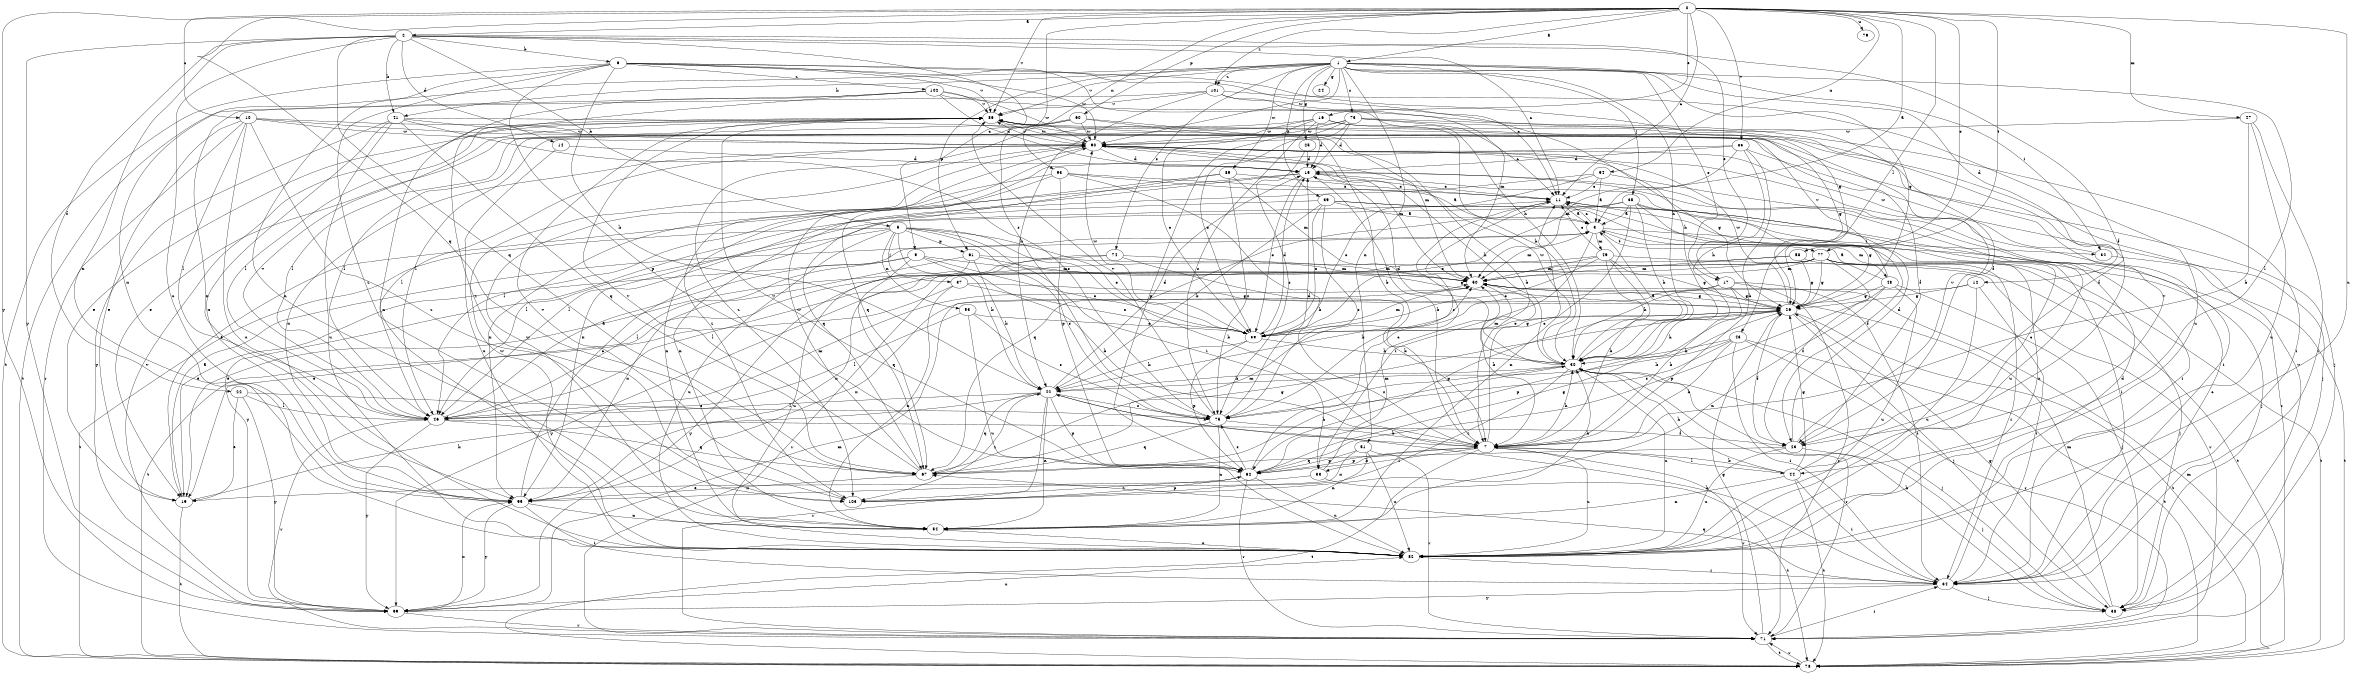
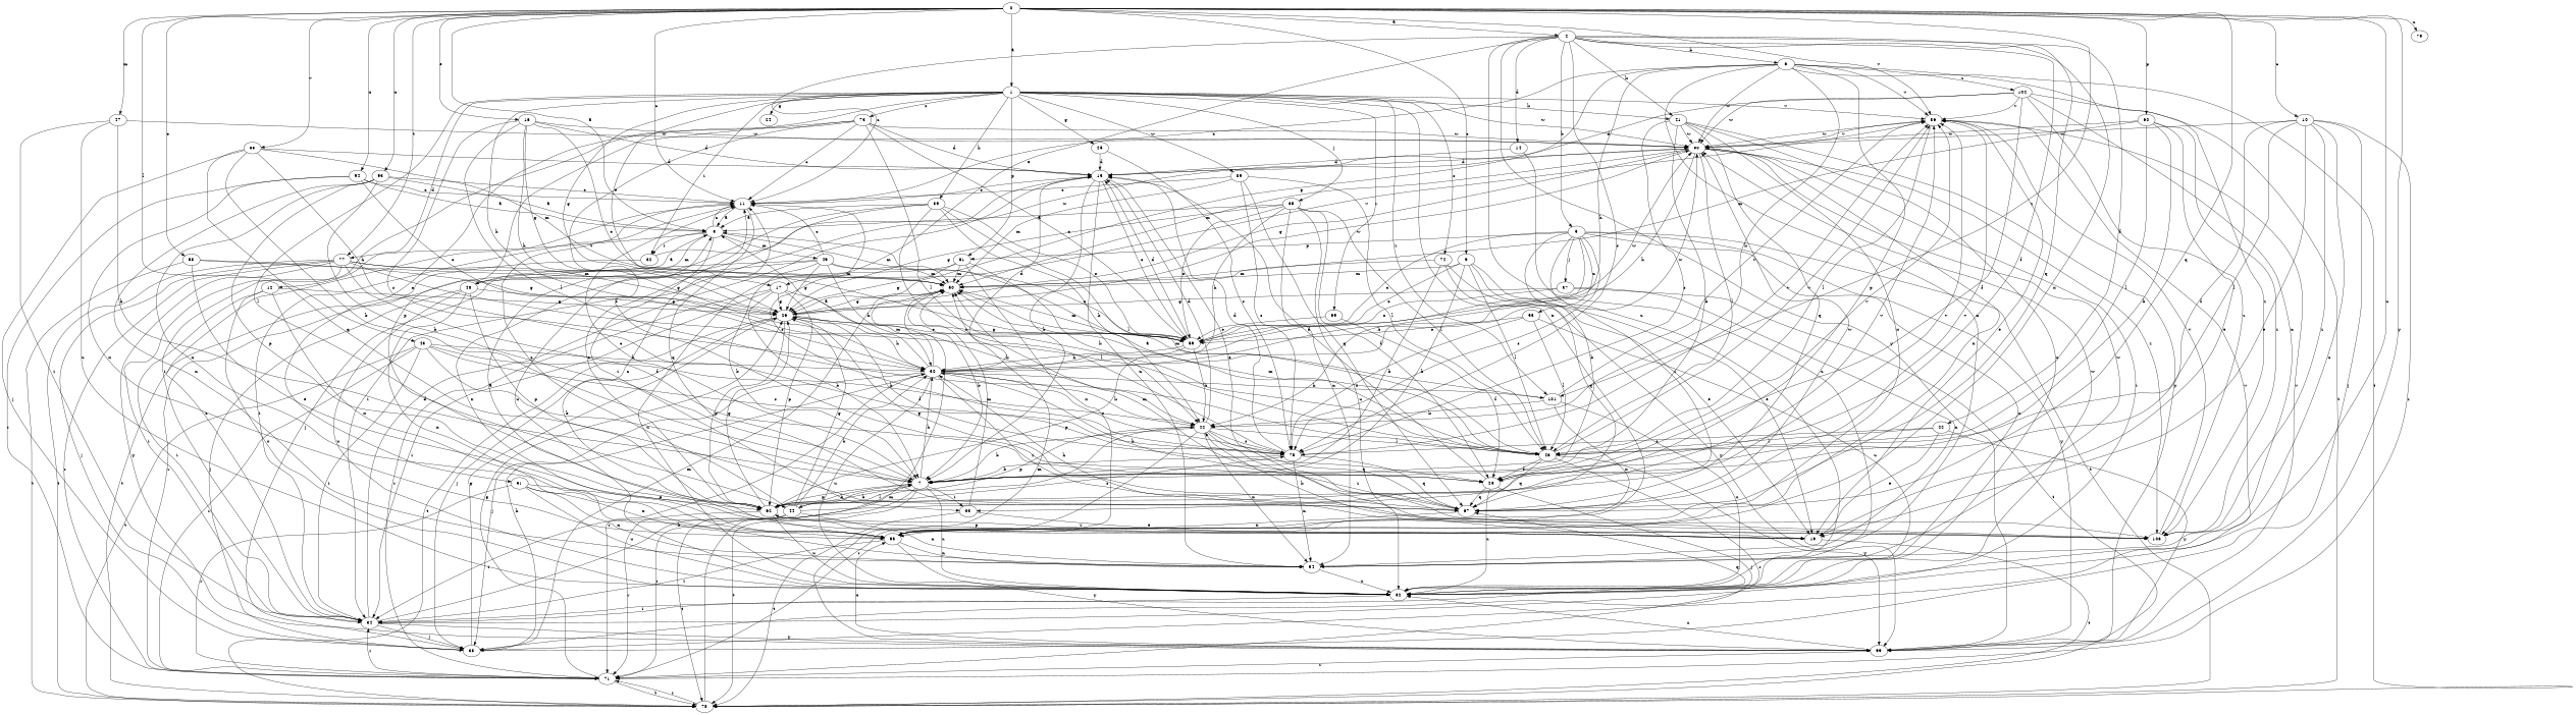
  strict digraph {
    0
    1
    2
    3
    9
    10
    11
    16
    43
    47
    58
    60
    67
    77
    79
    82
    85
    86
    93
    94
    99
    101
    12
    17
    24
    25
    26
    30
    32
    35
    39
    41
    44
    51
    61
+   69
    73
    74
    89
    90
    95
    5
    6
    14
    22
    23
    75
    33
    48
    49
    50
    7
    59
    19
    46
    71
    103
    38
    34
    15
    42
    78
    54
    62
    37
    53
    102
    0 -> 1 [label=a]
    0 -> 2 [label=a]
    0 -> 3 [label=a]
    0 -> 9 [label=c]
    0 -> 10 [label=c]
    0 -> 11 [label=c]
    0 -> 16 [label=e]
    0 -> 43 [label=l]
    0 -> 47 [label=m]
    0 -> 58 [label=o]
    0 -> 60 [label=p]
    0 -> 67 [label=q]
    0 -> 77 [label=t]
    0 -> 79 [label=u]
    0 -> 82 [label=u]
    0 -> 85 [label=v]
    0 -> 86 [label=v]
    0 -> 93 [label=x]
    0 -> 94 [label=x]
    0 -> 99 [label=y]
    0 -> 101 [label=z]
    1 -> 86 [label=v]
    1 -> 101 [label=z]
    1 -> 12 [label=d]
    1 -> 17 [label=e]
    1 -> 24 [label=g]
    1 -> 25 [label=g]
    1 -> 26 [label=g]
    1 -> 30 [label=h]
    1 -> 32 [label=i]
    1 -> 35 [label=j]
    1 -> 39 [label=k]
    1 -> 41 [label=k]
    1 -> 44 [label=l]
    1 -> 51 [label=n]
    1 -> 61 [label=p]
+   1 -> 69 [label=r]
    1 -> 73 [label=s]
    1 -> 74 [label=s]
    1 -> 89 [label=w]
    1 -> 90 [label=w]
    1 -> 95 [label=x]
    2 -> 11 [label=c]
    2 -> 67 [label=q]
    2 -> 82 [label=u]
    2 -> 99 [label=y]
    2 -> 17 [label=e]
    2 -> 41 [label=k]
    2 -> 95 [label=x]
    2 -> 5 [label=b]
    2 -> 6 [label=b]
    2 -> 14 [label=d]
    2 -> 22 [label=f]
    2 -> 23 [label=f]
    2 -> 75 [label=s]
    3 -> 11 [label=c]
    3 -> 77 [label=t]
    3 -> 32 [label=i]
    3 -> 33 [label=i]
    3 -> 48 [label=m]
    3 -> 49 [label=m]
    3 -> 50 [label=m]
    9 -> 67 [label=q]
    9 -> 50 [label=m]
    9 -> 7 [label=b]
    9 -> 59 [label=o]
    9 -> 19 [label=e]
    9 -> 46 [label=l]
    10 -> 82 [label=u]
    10 -> 90 [label=w]
    10 -> 23 [label=f]
    10 -> 19 [label=e]
    10 -> 46 [label=l]
    10 -> 71 [label=r]
    10 -> 103 [label=z]
    10 -> 38 [label=j]
    11 -> 3 [label=a]
    11 -> 67 [label=q]
    11 -> 75 [label=s]
    11 -> 34 [label=i]
    16 -> 26 [label=g]
    16 -> 30 [label=h]
    16 -> 90 [label=w]
    16 -> 75 [label=s]
    16 -> 59 [label=o]
    16 -> 46 [label=l]
    16 -> 15 [label=d]
    43 -> 30 [label=h]
    43 -> 75 [label=s]
    43 -> 7 [label=b]
    43 -> 71 [label=r]
    43 -> 34 [label=i]
    43 -> 42 [label=k]
    43 -> 78 [label=t]
    47 -> 82 [label=u]
    47 -> 90 [label=w]
    47 -> 7 [label=b]
    47 -> 34 [label=i]
    58 -> 26 [label=g]
    58 -> 50 [label=m]
    58 -> 19 [label=e]
    58 -> 78 [label=t]
    60 -> 90 [label=w]
    60 -> 50 [label=m]
    60 -> 7 [label=b]
    60 -> 19 [label=e]
    60 -> 46 [label=l]
    60 -> 103 [label=z]
    67 -> 86 [label=v]
    67 -> 26 [label=g]
    67 -> 30 [label=h]
    67 -> 90 [label=w]
    67 -> 95 [label=x]
    67 -> 50 [label=m]
    77 -> 99 [label=y]
    77 -> 26 [label=g]
    77 -> 23 [label=f]
    77 -> 50 [label=m]
    77 -> 46 [label=l]
    77 -> 71 [label=r]
    77 -> 38 [label=j]
    77 -> 34 [label=i]
    77 -> 78 [label=t]
    82 -> 90 [label=w]
    82 -> 34 [label=i]
    85 -> 67 [label=q]
    85 -> 30 [label=h]
    85 -> 50 [label=m]
    85 -> 7 [label=b]
    85 -> 38 [label=j]
    85 -> 15 [label=d]
    86 -> 90 [label=w]
    86 -> 19 [label=e]
    86 -> 46 [label=l]
    93 -> 3 [label=a]
    93 -> 11 [label=c]
    93 -> 95 [label=x]
    93 -> 7 [label=b]
    93 -> 54 [label=n]
    93 -> 62 [label=p]
    94 -> 3 [label=a]
    94 -> 11 [label=c]
    94 -> 95 [label=x]
    94 -> 59 [label=o]
    94 -> 71 [label=r]
    99 -> 82 [label=u]
    99 -> 86 [label=v]
    99 -> 95 [label=x]
    99 -> 50 [label=m]
    99 -> 71 [label=r]
    101 -> 82 [label=u]
    101 -> 86 [label=v]
-   101 -> 30 [label=h]
+   30 -> 101 [label=h]
    101 -> 95 [label=x]
    101 -> 50 [label=m]
    101 -> 42 [label=k]
    12 -> 82 [label=u]
    12 -> 26 [label=g]
    12 -> 95 [label=x]
    12 -> 34 [label=i]
    17 -> 26 [label=g]
    17 -> 7 [label=b]
    17 -> 71 [label=r]
    17 -> 34 [label=i]
    17 -> 42 [label=k]
    17 -> 62 [label=p]
    25 -> 75 [label=s]
    25 -> 15 [label=d]
    26 -> 30 [label=h]
    26 -> 90 [label=w]
    26 -> 23 [label=f]
    26 -> 59 [label=o]
    26 -> 38 [label=j]
    26 -> 78 [label=t]
    26 -> 62 [label=p]
    30 -> 3 [label=a]
    30 -> 82 [label=u]
    30 -> 90 [label=w]
    30 -> 75 [label=s]
    30 -> 50 [label=m]
    30 -> 71 [label=r]
    30 -> 103 [label=z]
    30 -> 38 [label=j]
    30 -> 15 [label=d]
    30 -> 42 [label=k]
    32 -> 90 [label=w]
    32 -> 78 [label=t]
    35 -> 3 [label=a]
    35 -> 82 [label=u]
    35 -> 26 [label=g]
    35 -> 30 [label=h]
    35 -> 23 [label=f]
    35 -> 59 [label=o]
    35 -> 46 [label=l]
    35 -> 54 [label=n]
    39 -> 3 [label=a]
    39 -> 82 [label=u]
    39 -> 75 [label=s]
    39 -> 59 [label=o]
    39 -> 46 [label=l]
    39 -> 38 [label=j]
    39 -> 42 [label=k]
    41 -> 67 [label=q]
    41 -> 82 [label=u]
    41 -> 99 [label=y]
    41 -> 90 [label=w]
    41 -> 95 [label=x]
    41 -> 75 [label=s]
    41 -> 7 [label=b]
    44 -> 11 [label=c]
    44 -> 86 [label=v]
    44 -> 26 [label=g]
    44 -> 30 [label=h]
    44 -> 7 [label=b]
    44 -> 34 [label=i]
    44 -> 78 [label=t]
    44 -> 54 [label=n]
    51 -> 82 [label=u]
    51 -> 95 [label=x]
    51 -> 71 [label=r]
    51 -> 54 [label=n]
    51 -> 62 [label=p]
    61 -> 82 [label=u]
    61 -> 26 [label=g]
    61 -> 95 [label=x]
    61 -> 50 [label=m]
    61 -> 42 [label=k]
+   69 -> 23 [label=f]
+   69 -> 59 [label=o]
    73 -> 11 [label=c]
    73 -> 90 [label=w]
    73 -> 23 [label=f]
    73 -> 59 [label=o]
    73 -> 46 [label=l]
    73 -> 34 [label=i]
    73 -> 15 [label=d]
    73 -> 62 [label=p]
    74 -> 99 [label=y]
    74 -> 50 [label=m]
    74 -> 7 [label=b]
    74 -> 19 [label=e]
    89 -> 11 [label=c]
    89 -> 67 [label=q]
    89 -> 75 [label=s]
    89 -> 50 [label=m]
    89 -> 46 [label=l]
    90 -> 86 [label=v]
    90 -> 26 [label=g]
    90 -> 30 [label=h]
    90 -> 95 [label=x]
    90 -> 50 [label=m]
    90 -> 46 [label=l]
    90 -> 103 [label=z]
    90 -> 34 [label=i]
    90 -> 15 [label=d]
    95 -> 11 [label=c]
    95 -> 99 [label=y]
    95 -> 34 [label=i]
    95 -> 54 [label=n]
    5 -> 82 [label=u]
    5 -> 99 [label=y]
    5 -> 61 [label=p]
    5 -> 75 [label=s]
    5 -> 33 [label=i]
    5 -> 7 [label=b]
    5 -> 59 [label=o]
    5 -> 42 [label=k]
    5 -> 78 [label=t]
    5 -> 37 [label=j]
    5 -> 53 [label=n]
    6 -> 11 [label=c]
    6 -> 86 [label=v]
    6 -> 26 [label=g]
    6 -> 30 [label=h]
    6 -> 90 [label=w]
    6 -> 103 [label=z]
    6 -> 42 [label=k]
    6 -> 78 [label=t]
    6 -> 54 [label=n]
    6 -> 62 [label=p]
    6 -> 102 [label=z]
    14 -> 82 [label=u]
    14 -> 15 [label=d]
    22 -> 99 [label=y]
    22 -> 75 [label=s]
    22 -> 19 [label=e]
    22 -> 46 [label=l]
    23 -> 67 [label=q]
    23 -> 82 [label=u]
    23 -> 86 [label=v]
    23 -> 38 [label=j]
    23 -> 15 [label=d]
    75 -> 67 [label=q]
    75 -> 86 [label=v]
    75 -> 7 [label=b]
    75 -> 15 [label=d]
    75 -> 54 [label=n]
    33 -> 50 [label=m]
    33 -> 19 [label=e]
    33 -> 78 [label=t]
    48 -> 3 [label=a]
    48 -> 82 [label=u]
    48 -> 86 [label=v]
    48 -> 26 [label=g]
    48 -> 38 [label=j]
    48 -> 54 [label=n]
    48 -> 62 [label=p]
    49 -> 11 [label=c]
    49 -> 26 [label=g]
    49 -> 30 [label=h]
    49 -> 95 [label=x]
    49 -> 50 [label=m]
    49 -> 7 [label=b]
    49 -> 59 [label=o]
    49 -> 71 [label=r]
    50 -> 26 [label=g]
    50 -> 7 [label=b]
    7 -> 11 [label=c]
    7 -> 82 [label=u]
    7 -> 30 [label=h]
    7 -> 44 [label=l]
    7 -> 33 [label=i]
    7 -> 71 [label=r]
    7 -> 78 [label=t]
    7 -> 62 [label=p]
    59 -> 26 [label=g]
    59 -> 30 [label=h]
    59 -> 90 [label=w]
    59 -> 50 [label=m]
    59 -> 15 [label=d]
    59 -> 42 [label=k]
    59 -> 62 [label=p]
    19 -> 3 [label=a]
    19 -> 42 [label=k]
    19 -> 78 [label=t]
    46 -> 3 [label=a]
    46 -> 67 [label=q]
    46 -> 86 [label=v]
    46 -> 99 [label=y]
    46 -> 23 [label=f]
    46 -> 50 [label=m]
    46 -> 71 [label=r]
    71 -> 26 [label=g]
    71 -> 34 [label=i]
    71 -> 78 [label=t]
    103 -> 86 [label=v]
    103 -> 30 [label=h]
    103 -> 62 [label=p]
    38 -> 86 [label=v]
    38 -> 26 [label=g]
    38 -> 30 [label=h]
    38 -> 50 [label=m]
    34 -> 11 [label=c]
    34 -> 67 [label=q]
    34 -> 99 [label=y]
    34 -> 38 [label=j]
    34 -> 15 [label=d]
    34 -> 42 [label=k]
    15 -> 11 [label=c]
    15 -> 7 [label=b]
    15 -> 59 [label=o]
    15 -> 19 [label=e]
    15 -> 34 [label=i]
    15 -> 54 [label=n]
    42 -> 67 [label=q]
    42 -> 75 [label=s]
    42 -> 7 [label=b]
    42 -> 46 [label=l]
    42 -> 71 [label=r]
    42 -> 103 [label=z]
    42 -> 15 [label=d]
    42 -> 54 [label=n]
    42 -> 62 [label=p]
    78 -> 50 [label=m]
    78 -> 71 [label=r]
    54 -> 82 [label=u]
    54 -> 90 [label=w]
    62 -> 11 [label=c]
    62 -> 82 [label=u]
    62 -> 86 [label=v]
    62 -> 26 [label=g]
    62 -> 75 [label=s]
    62 -> 7 [label=b]
    62 -> 71 [label=r]
    62 -> 103 [label=z]
    37 -> 26 [label=g]
    37 -> 59 [label=o]
    37 -> 78 [label=t]
    37 -> 54 [label=n]
    53 -> 82 [label=u]
    53 -> 75 [label=s]
    53 -> 59 [label=o]
    53 -> 46 [label=l]
    102 -> 86 [label=v]
    102 -> 90 [label=w]
    102 -> 23 [label=f]
    102 -> 103 [label=z]
    102 -> 15 [label=d]
    102 -> 78 [label=t]
    102 -> 54 [label=n]
  }
